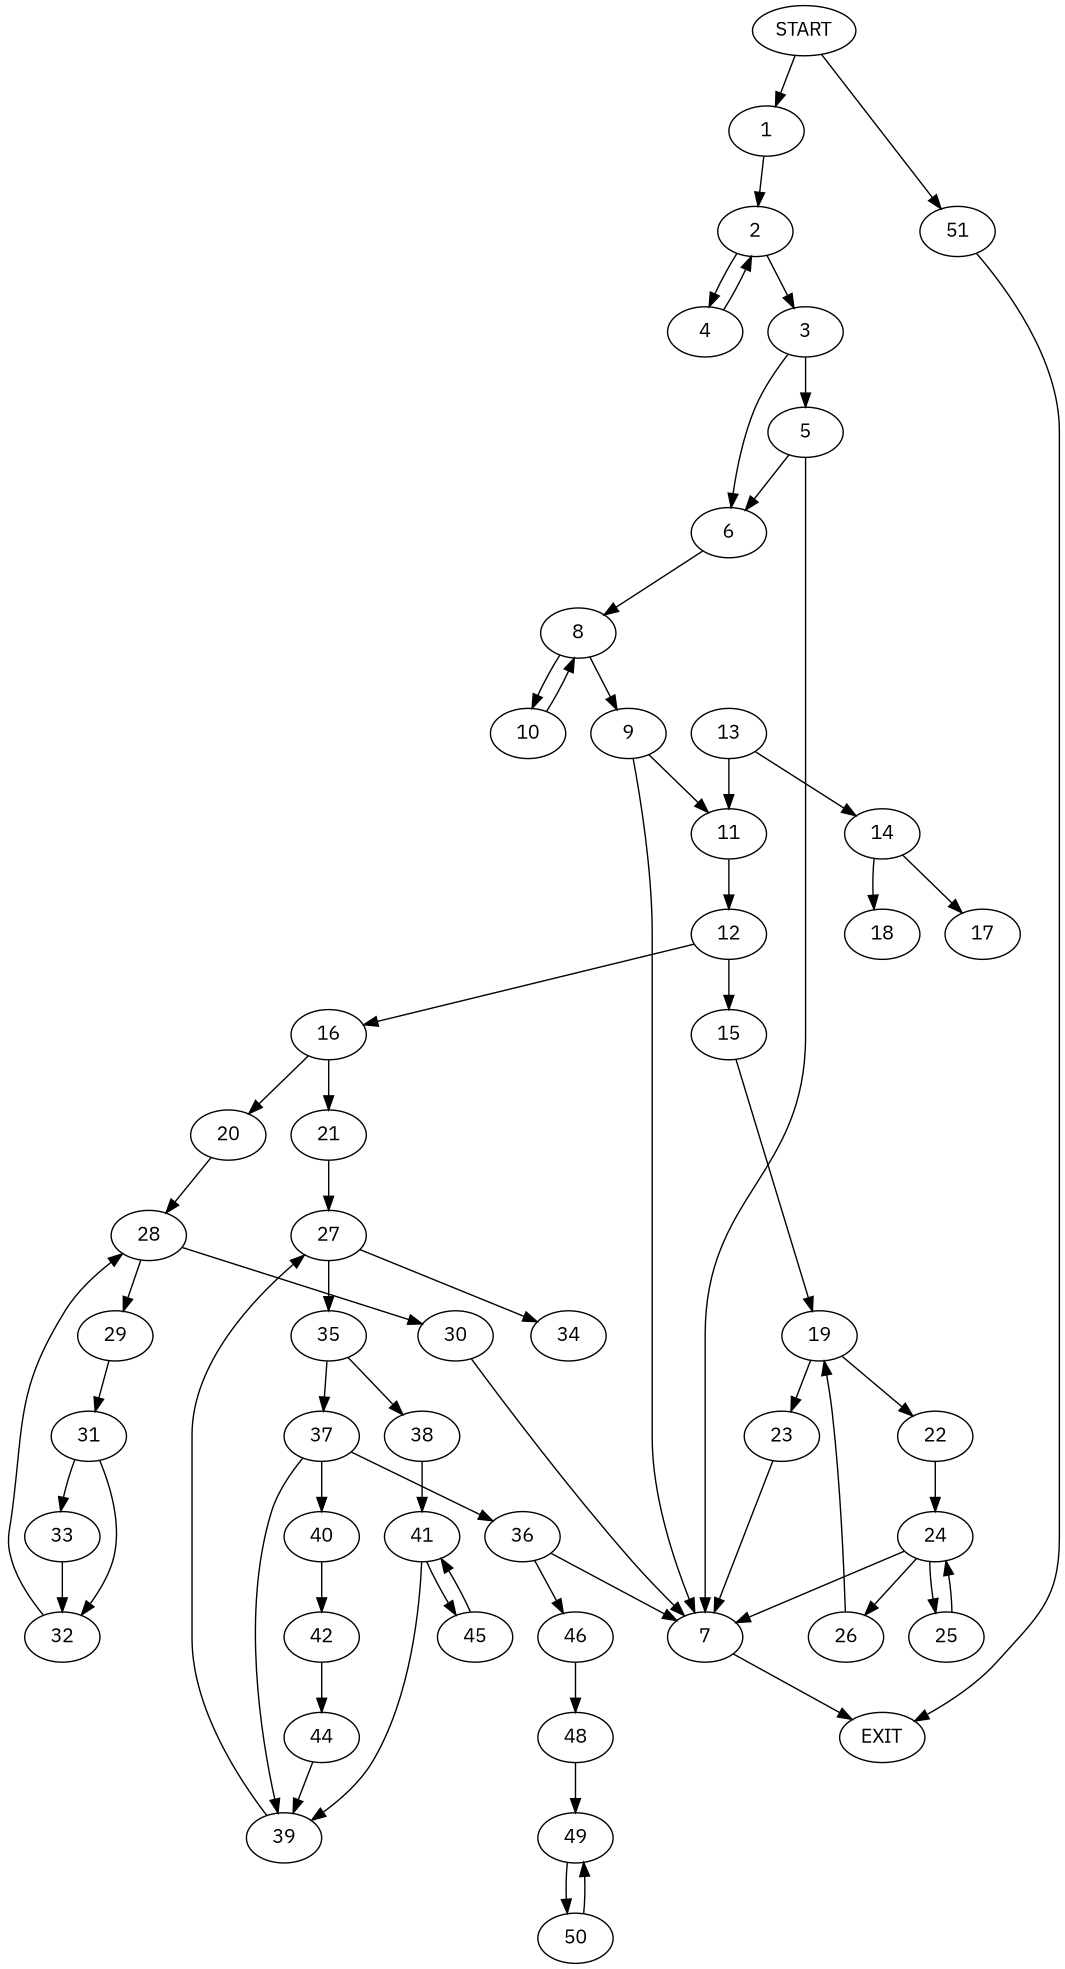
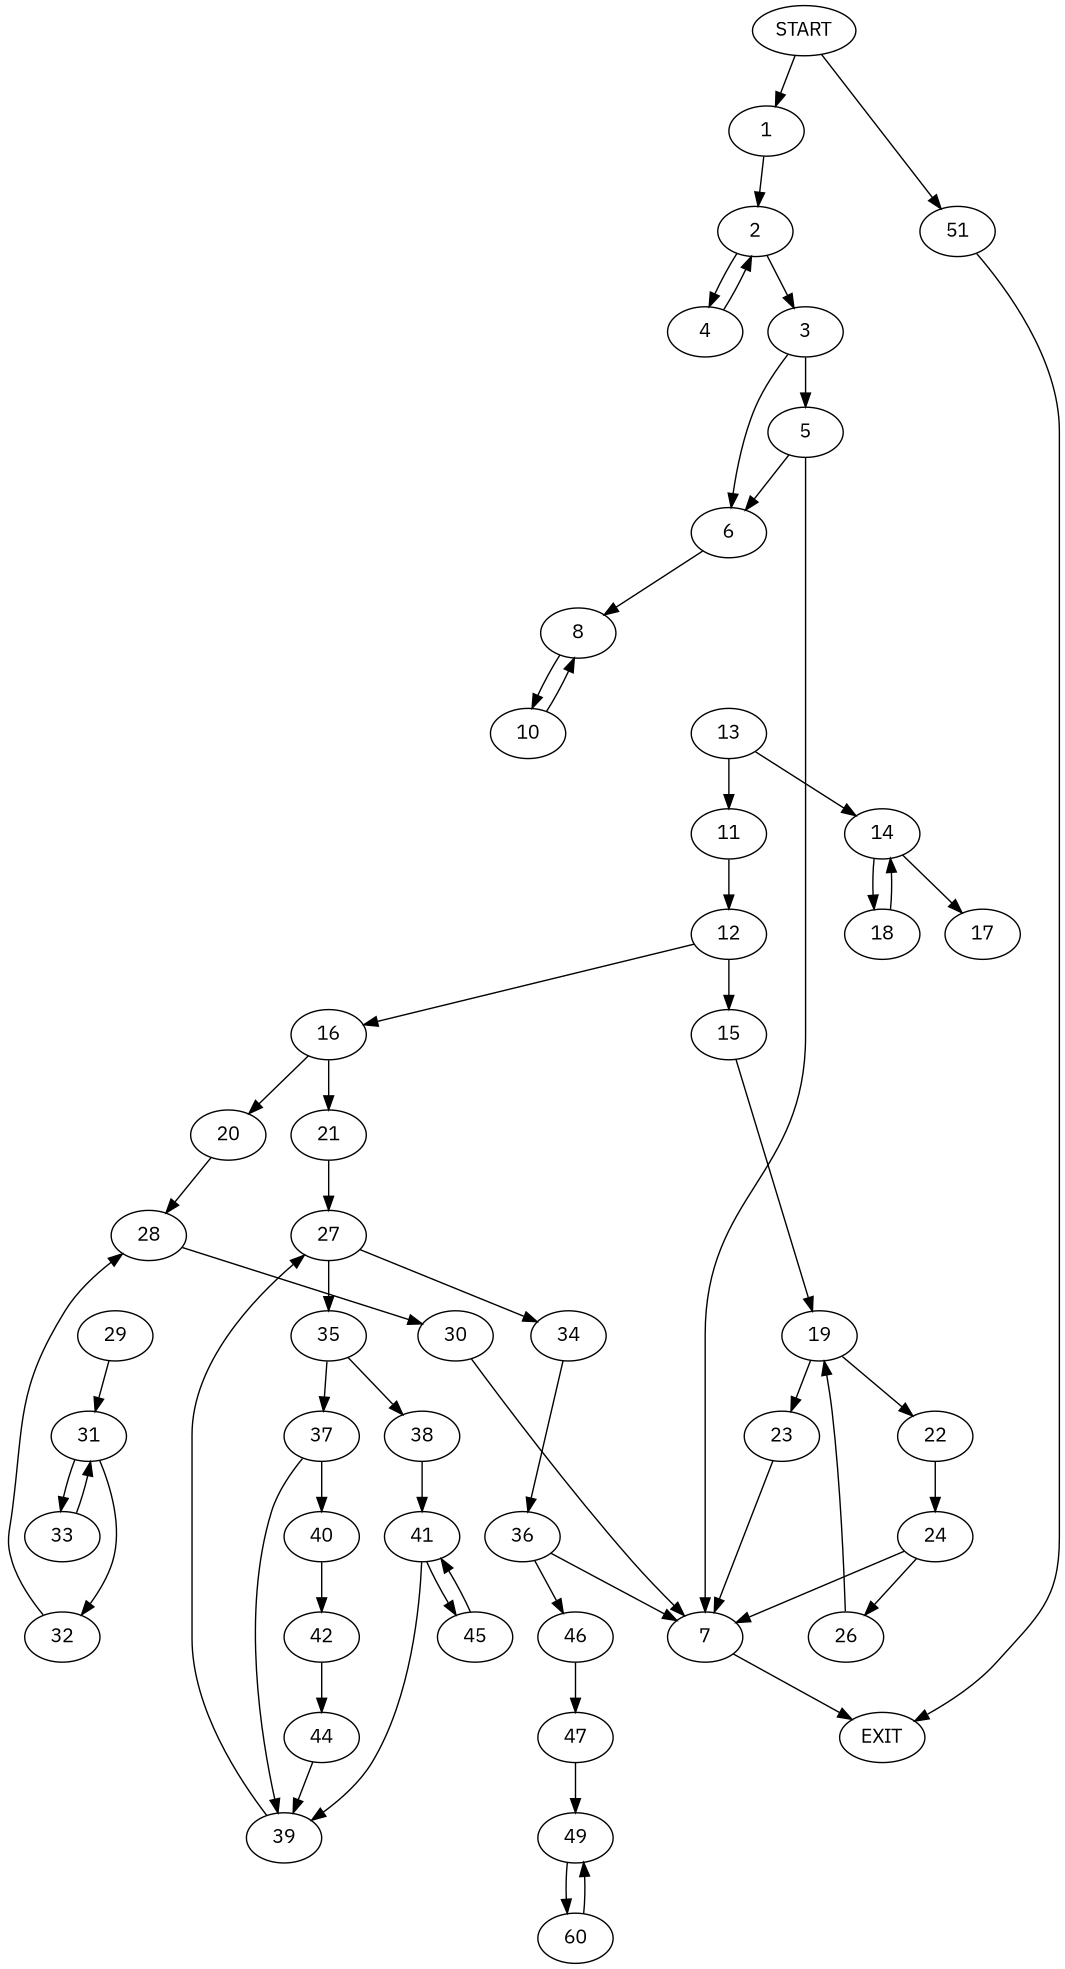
  digraph {
    fontname="IBM Plex Sans"
    node [fontname="IBM Plex Sans"]
    edge [fontname="IBM Plex Sans"]
    n1 [label=START]
    1
    51
    2
    n5 [label=EXIT]
    3
    4
    5
    6
    7
    8
-   9
    10
    11
    12
    15
    16
    13
    14
    19
    20
    21
    17
    18
    22
    23
    28
    27
    24
    29
    30
    34
    35
-   25
    26
    36
    37
    38
    31
    32
    33
    46
    39
    40
    41
-   48
+   48 [label=47]
    42
    45
    44
    49
-   50
+   50 [label=60]
    n1 -> 1
    n1 -> 51
    1 -> 2
    51 -> n5
    2 -> 3
    2 -> 4
    3 -> 5
    3 -> 6
    4 -> 2
    5 -> 6
    5 -> 7
    6 -> 8
    7 -> n5
-   8 -> 9
    8 -> 10
-   9 -> 7
-   9 -> 11
    10 -> 8
    11 -> 12
    12 -> 15
    12 -> 16
    15 -> 19
    16 -> 20
    16 -> 21
    13 -> 11
    13 -> 14
    14 -> 17
    14 -> 18
    19 -> 22
    19 -> 23
    20 -> 28
    21 -> 27
+   18 -> 14
    22 -> 24
    23 -> 7
-   28 -> 29
    28 -> 30
    27 -> 34
    27 -> 35
    24 -> 7
-   24 -> 25
    24 -> 26
    29 -> 31
    30 -> 7
-   37 -> 36
+   34 -> 36
    35 -> 37
    35 -> 38
-   25 -> 24
    26 -> 19
    36 -> 7
    36 -> 46
    37 -> 39
    37 -> 40
    38 -> 41
    31 -> 32
    31 -> 33
    32 -> 28
-   33 -> 32
+   33 -> 31
    46 -> 48
    39 -> 27
    40 -> 42
    41 -> 39
    41 -> 45
    48 -> 49
    42 -> 44
    45 -> 41
    44 -> 39
    49 -> 50
    50 -> 49
  }
